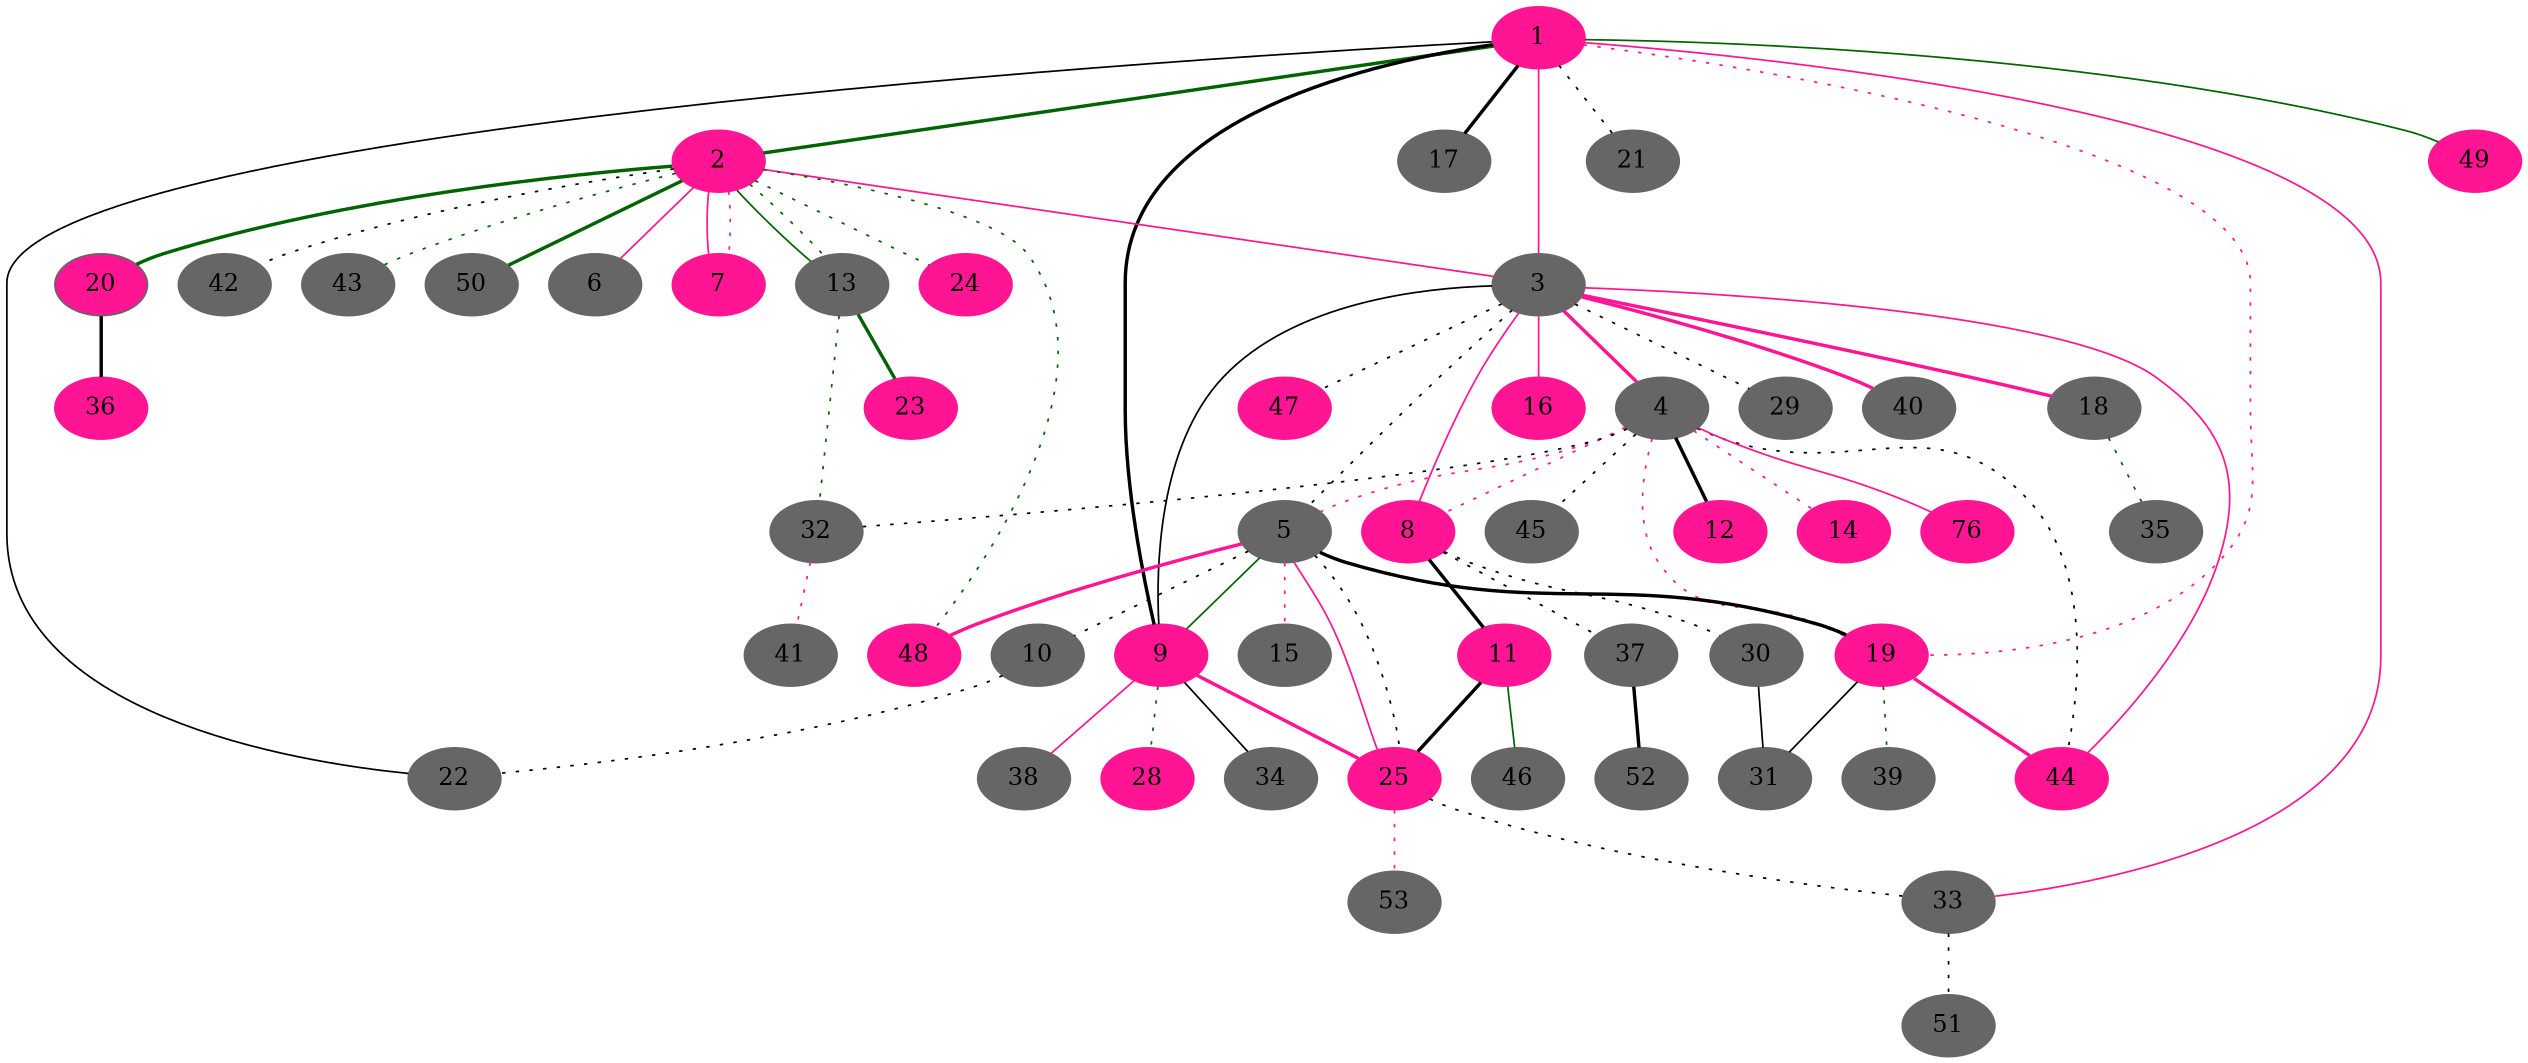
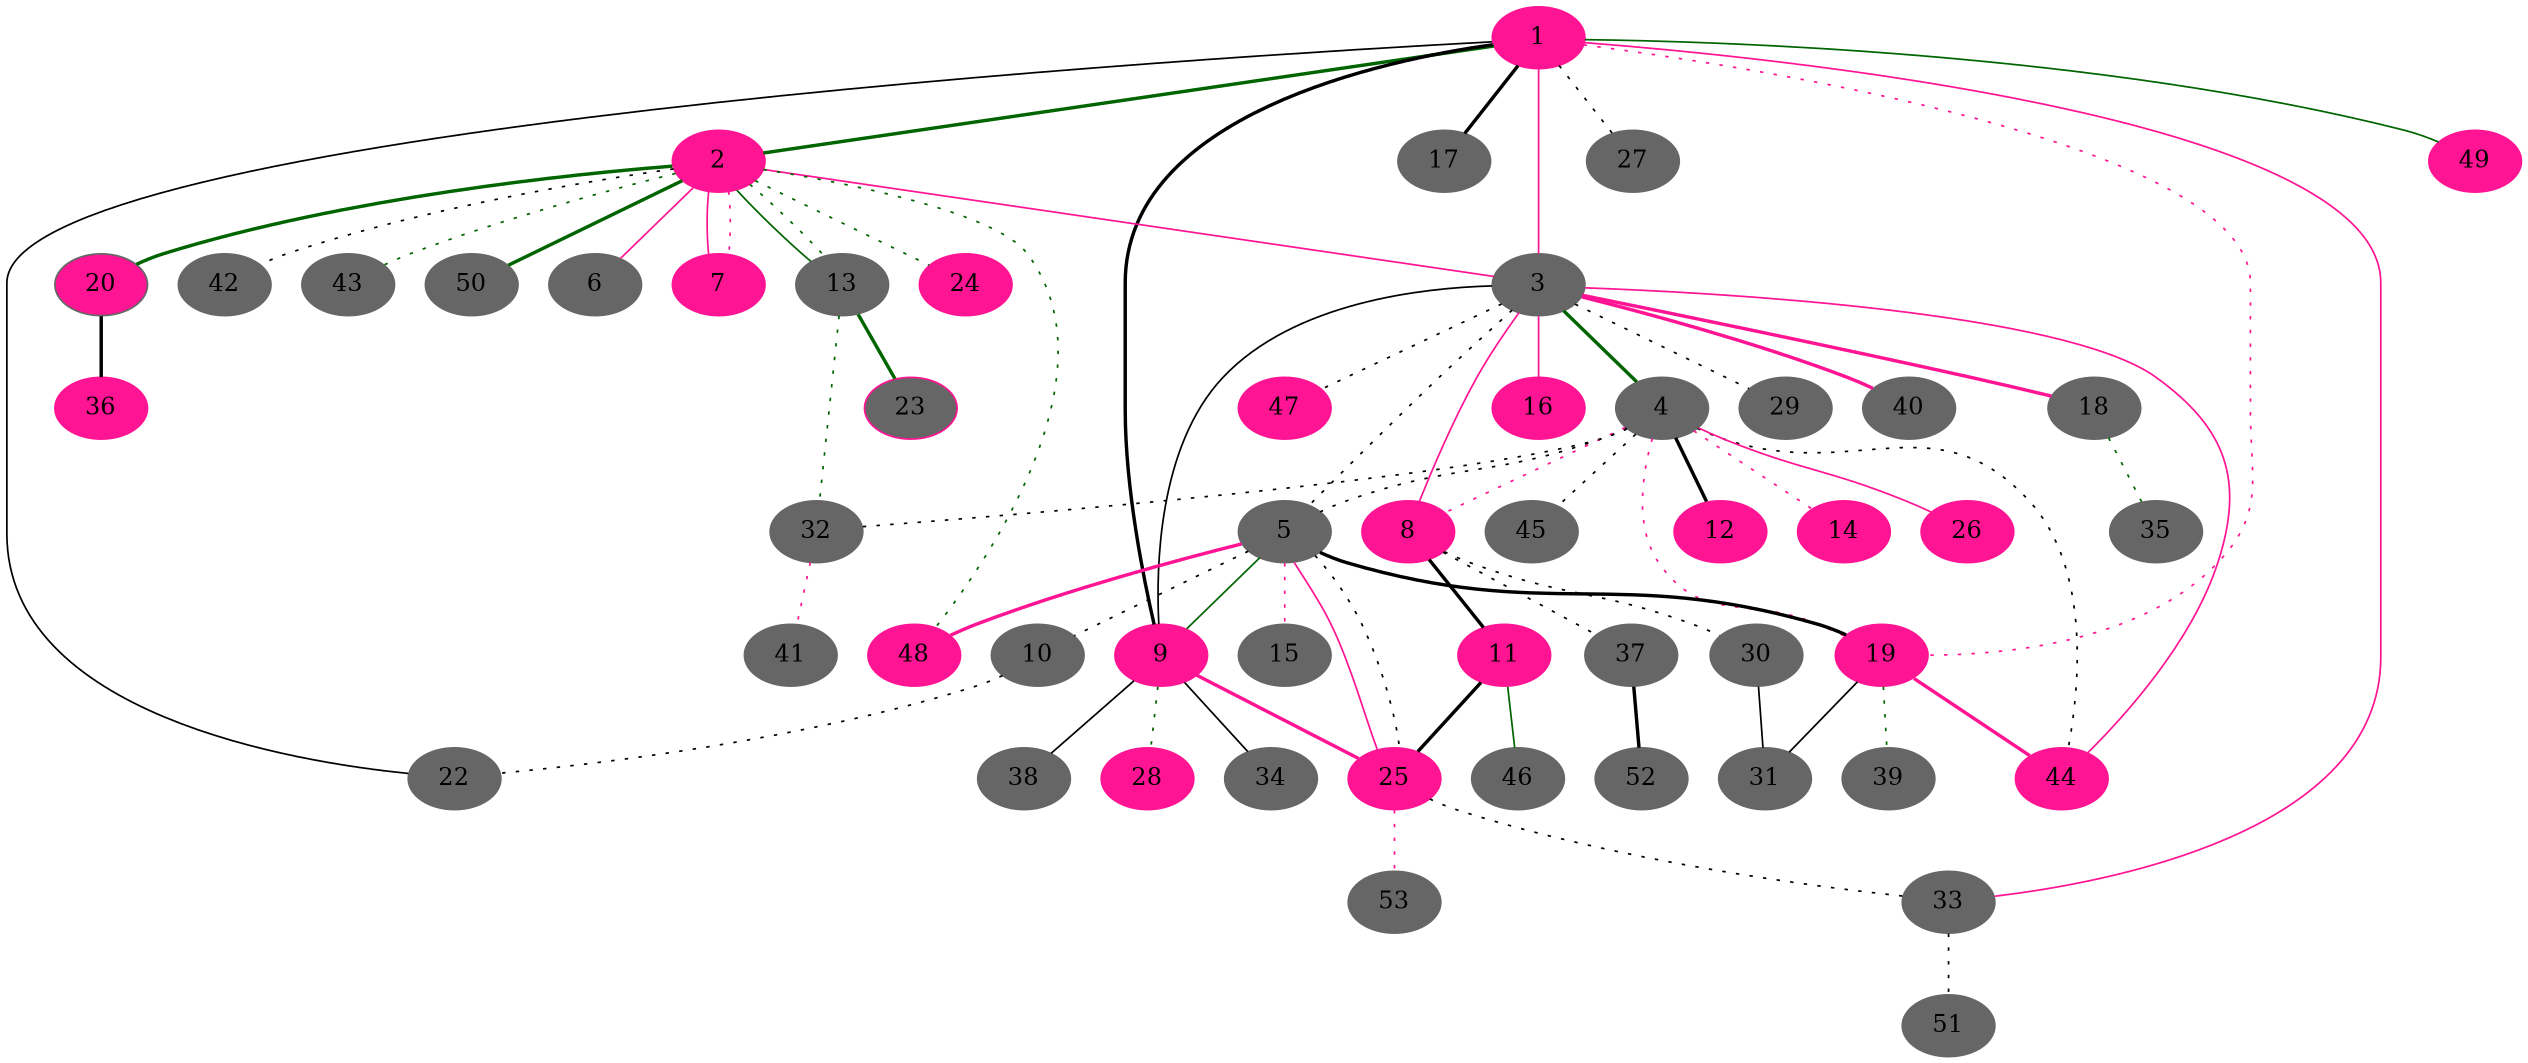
  graph {
    node [color=gray40 style=filled]
    edge [color=black style=dotted]
    1 [color=deeppink]
    2 [color=deeppink]
    3
    9 [color=deeppink]
    17
    19 [color=deeppink]
-   21
+   21 [label=27]
    22
    33
    49 [color=deeppink]
    6
    7 [color=deeppink]
    13
    20 [fillcolor=deeppink]
    24 [color=deeppink]
    42
    43
    48 [color=deeppink]
    50
    4
    5
    8 [color=deeppink]
    16 [color=deeppink]
    18
    29
    40
    44 [color=deeppink]
    47 [color=deeppink]
    25 [color=deeppink]
    28 [color=deeppink]
    34
    38
    31
    39
    51
    32
-   23 [color=deeppink]
+   23 [color=deeppink fillcolor=gray40]
    36 [color=deeppink]
    12 [color=deeppink]
    14 [color=deeppink]
-   26 [color=deeppink label=76]
+   26 [color=deeppink]
    45
    10
    15
    11 [color=deeppink]
    30
    37
    35
    41
    53
    46
    52
    1 -- 2 [color=darkgreen style=bold]
    1 -- 3 [color=deeppink style=solid]
    1 -- 9 [style=bold]
    1 -- 17 [style=bold]
    1 -- 19 [color=deeppink]
    1 -- 21
    1 -- 22 [style=solid]
    1 -- 33 [color=deeppink style=solid]
    1 -- 49 [color=darkgreen style=solid]
    2 -- 3 [color=deeppink style=solid]
    2 -- 6 [color=deeppink style=solid]
    2 -- 7 [color=deeppink style=solid]
    2 -- 7 [color=deeppink]
    2 -- 13 [color=darkgreen style=solid]
    2 -- 13 [color=darkgreen]
    2 -- 20 [color=darkgreen style=bold]
    2 -- 24 [color=darkgreen]
    2 -- 42
    2 -- 43 [color=darkgreen]
    2 -- 48 [color=darkgreen]
    2 -- 50 [color=darkgreen style=bold]
    3 -- 9 [style=solid]
-   3 -- 4 [color=deeppink style=bold]
+   3 -- 4 [color=darkgreen style=bold]
    3 -- 5
    3 -- 8 [color=deeppink style=solid]
    3 -- 16 [color=deeppink style=solid]
    3 -- 18 [color=deeppink style=bold]
    3 -- 29
    3 -- 40 [color=deeppink style=bold]
    3 -- 44 [color=deeppink style=solid]
    3 -- 47
    9 -- 25 [color=deeppink style=bold]
    9 -- 28 [color=darkgreen]
    9 -- 34 [style=solid]
-   9 -- 38 [color=deeppink style=solid]
+   9 -- 38 [style=solid]
    19 -- 44 [color=deeppink style=bold]
    19 -- 31 [style=solid]
    19 -- 39 [color=darkgreen]
    33 -- 51
    13 -- 32 [color=darkgreen]
    13 -- 23 [color=darkgreen style=bold]
    20 -- 36 [style=bold]
    4 -- 19 [color=deeppink]
-   4 -- 5 [color=deeppink]
+   4 -- 5
    4 -- 8 [color=deeppink]
    4 -- 44
    4 -- 32
    4 -- 12 [style=bold]
    4 -- 14 [color=deeppink]
    4 -- 26 [color=deeppink style=solid]
    4 -- 45
    5 -- 9 [color=darkgreen style=solid]
    5 -- 19 [style=bold]
    5 -- 48 [color=deeppink style=bold]
    5 -- 25 [color=deeppink style=solid]
    5 -- 25
    5 -- 10
    5 -- 15 [color=deeppink]
    8 -- 11 [style=bold]
    8 -- 30
    8 -- 37
    18 -- 35 [color=darkgreen]
    25 -- 33
    25 -- 53 [color=deeppink]
    32 -- 41 [color=deeppink]
    10 -- 22
    11 -- 25 [style=bold]
    11 -- 46 [color=darkgreen style=solid]
    30 -- 31 [style=solid]
    37 -- 52 [style=bold]
  }
